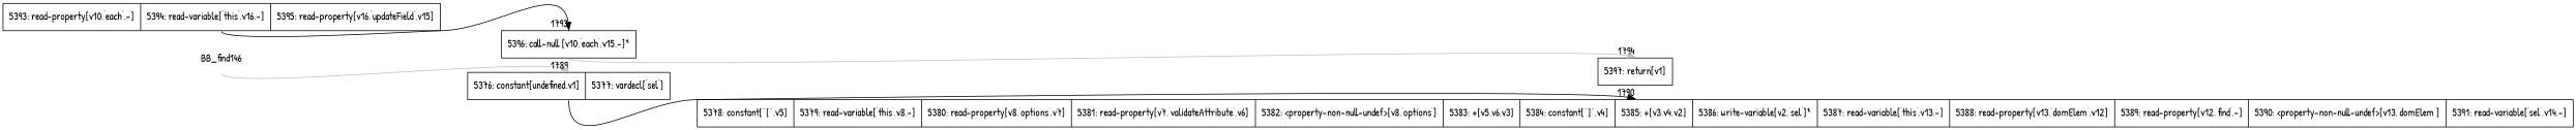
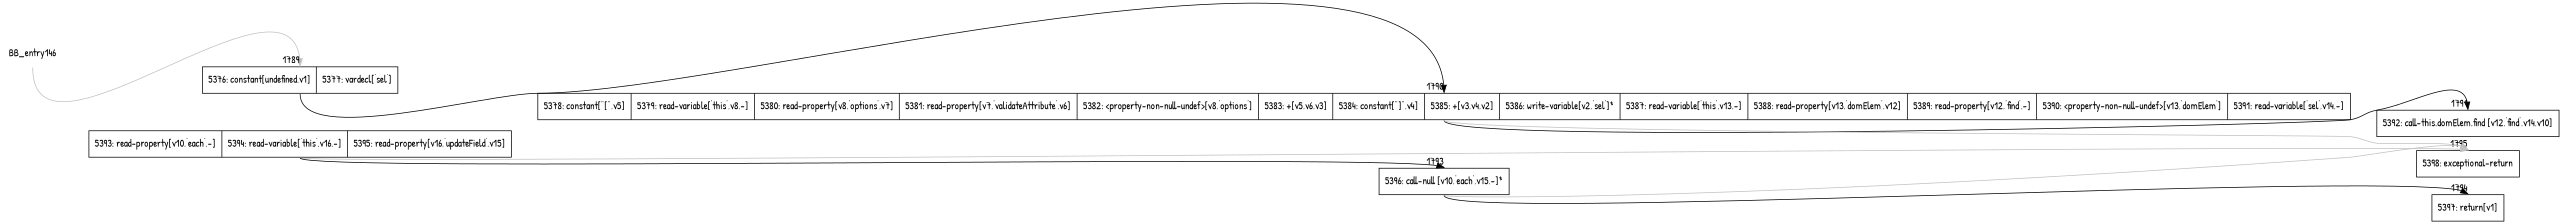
  digraph {
    fontname="Patrick Hand"
    rankdir=LR
    node [fontname="Patrick Hand" shape=record]
    edge [fontname="Patrick Hand" headport=n tailport=s]
-   BB_entry146 [shape=none label=BB_find146]
+   BB_entry146 [shape=none]
    n2 [label="{5376: constant[undefined,v1]|5377: vardecl['sel']}"]
    n3 [label="{5378: constant[\"[\",v5]|5379: read-variable['this',v8,-]|5380: read-property[v8,'options',v7]|5381: read-property[v7,'validateAttribute',v6]|5382: \<property-non-null-undef\>[v8,'options']|5383: +[v5,v6,v3]|5384: constant[\"]\",v4]|5385: +[v3,v4,v2]|5386: write-variable[v2,'sel']*|5387: read-variable['this',v13,-]|5388: read-property[v13,'domElem',v12]|5389: read-property[v12,'find',-]|5390: \<property-non-null-undef\>[v13,'domElem']|5391: read-variable['sel',v14,-]}"]
+   n4 [label="{5392: call-this.domElem.find [v12,'find',v14,v10]}"]
+   n5 [label="{5398: exceptional-return}"]
    n6 [label="{5393: read-property[v10,'each',-]|5394: read-variable['this',v16,-]|5395: read-property[v16,'updateField',v15]}"]
    n7 [label="{5396: call-null [v10,'each',v15,-]*}"]
    n8 [label="{5397: return[v1]}"]
    BB_entry146 -> n2 [color=gray headlabel="    1789"]
    n2 -> n3 [headlabel="      1790"]
+   n3 -> n4 [headlabel="      1791"]
+   n3 -> n5 [color=gray headlabel="      1795"]
+   n6 -> n5 [color=gray]
    n6 -> n7 [headlabel="      1793"]
-   n7 -> n8 [headlabel="      1794" color=gray]
+   n7 -> n5 [color=gray]
+   n7 -> n8 [headlabel="      1794"]
  }
